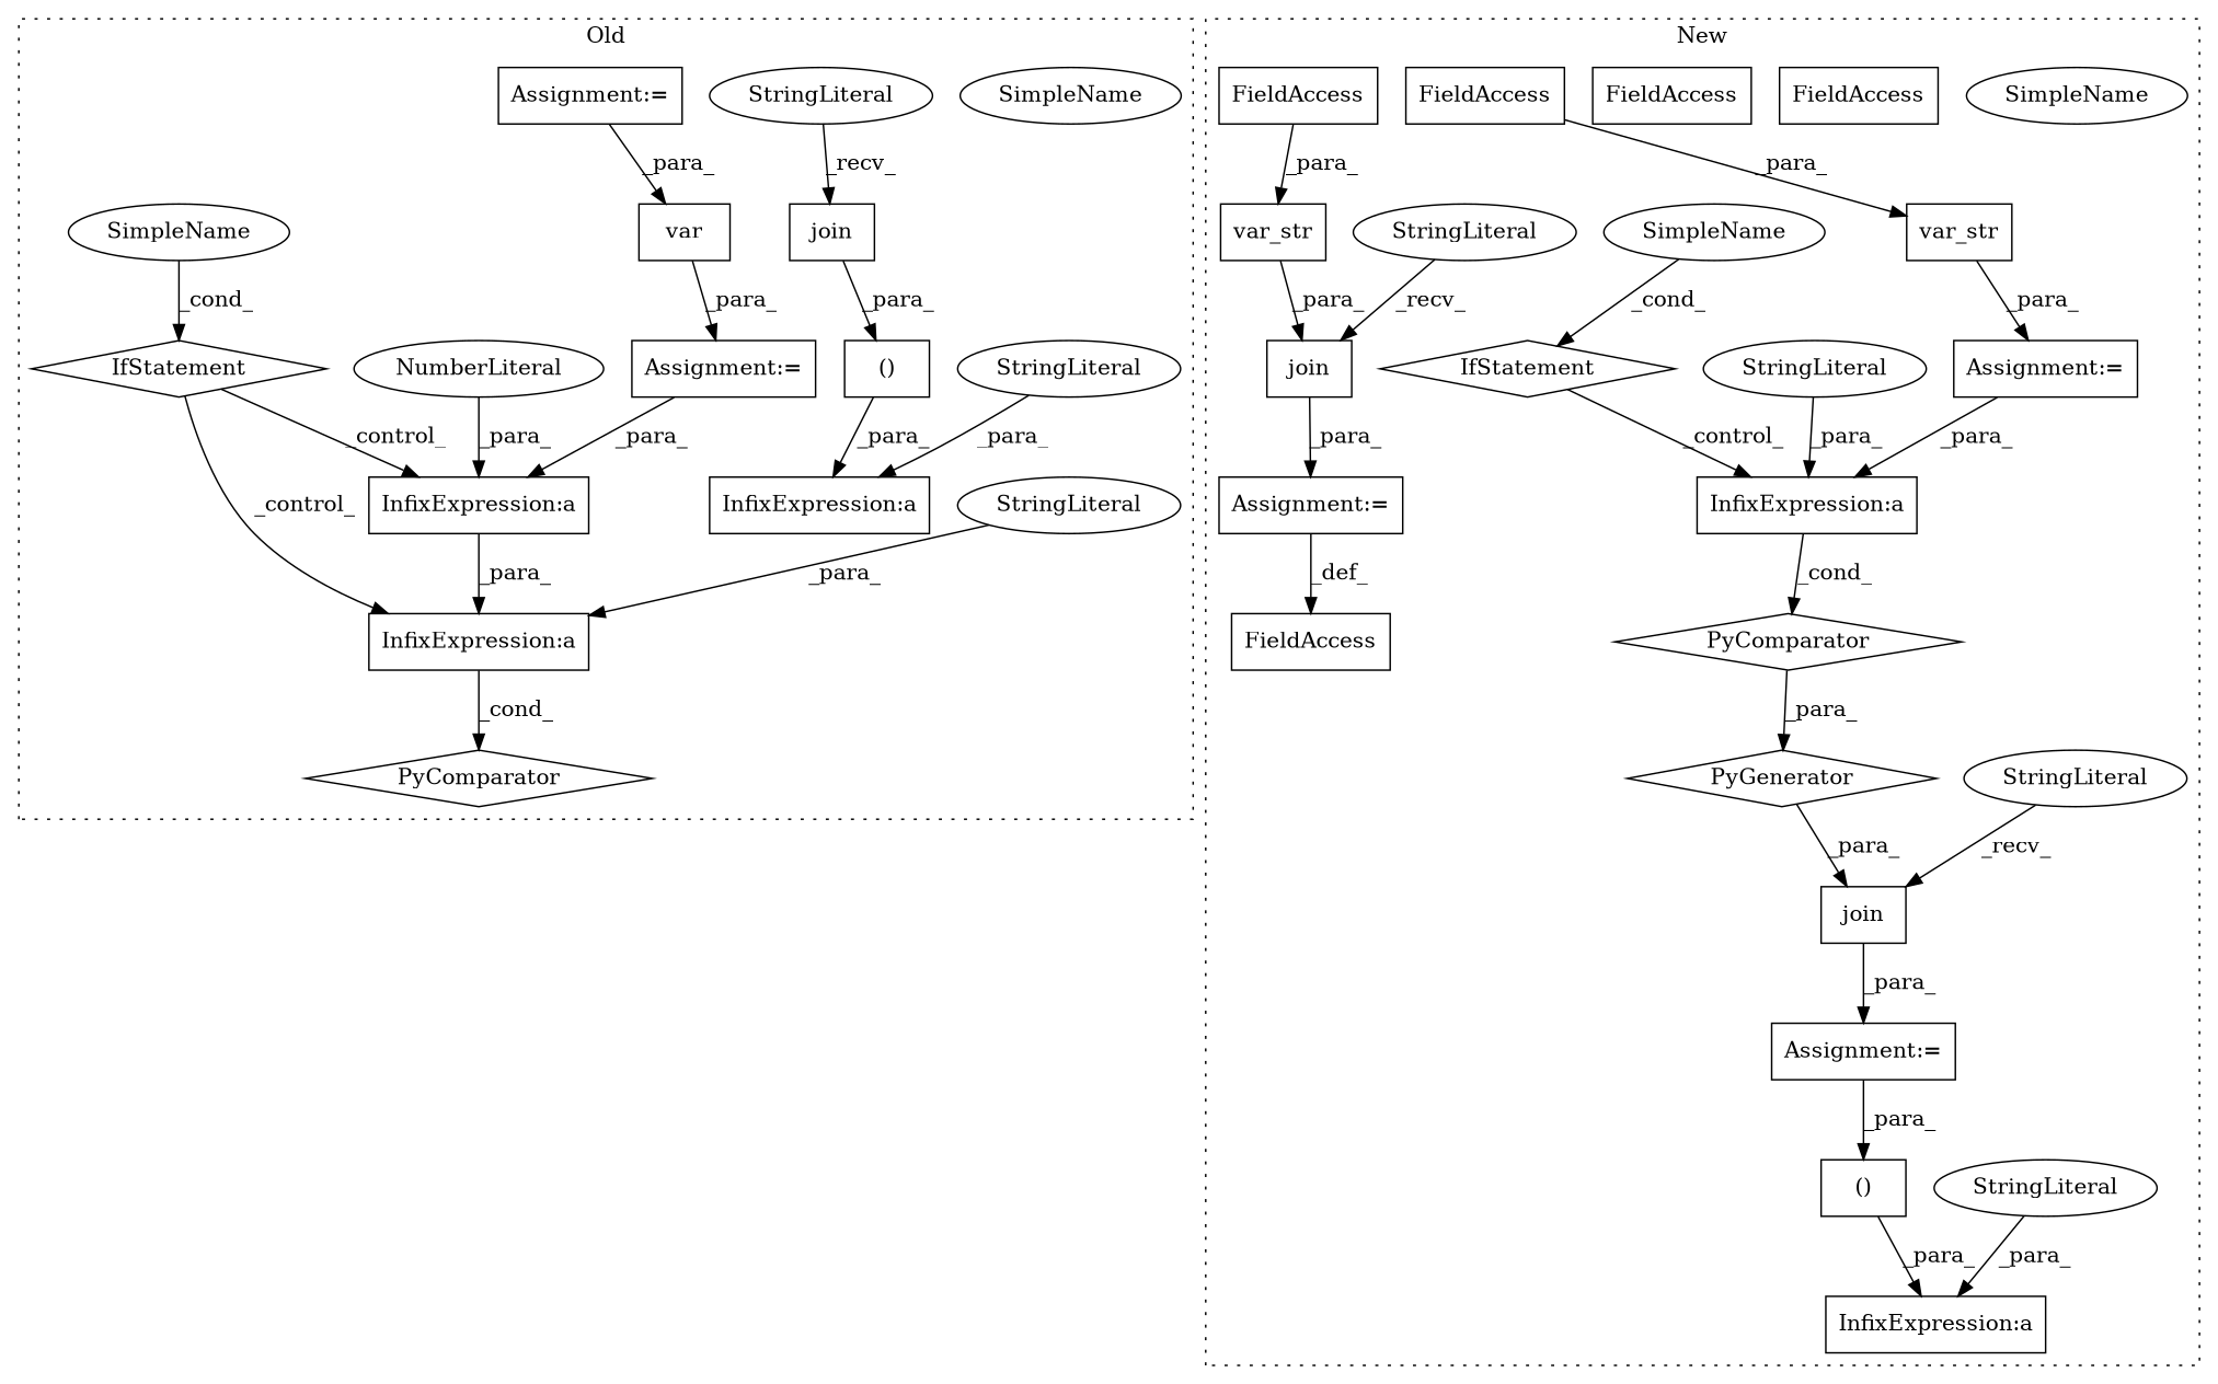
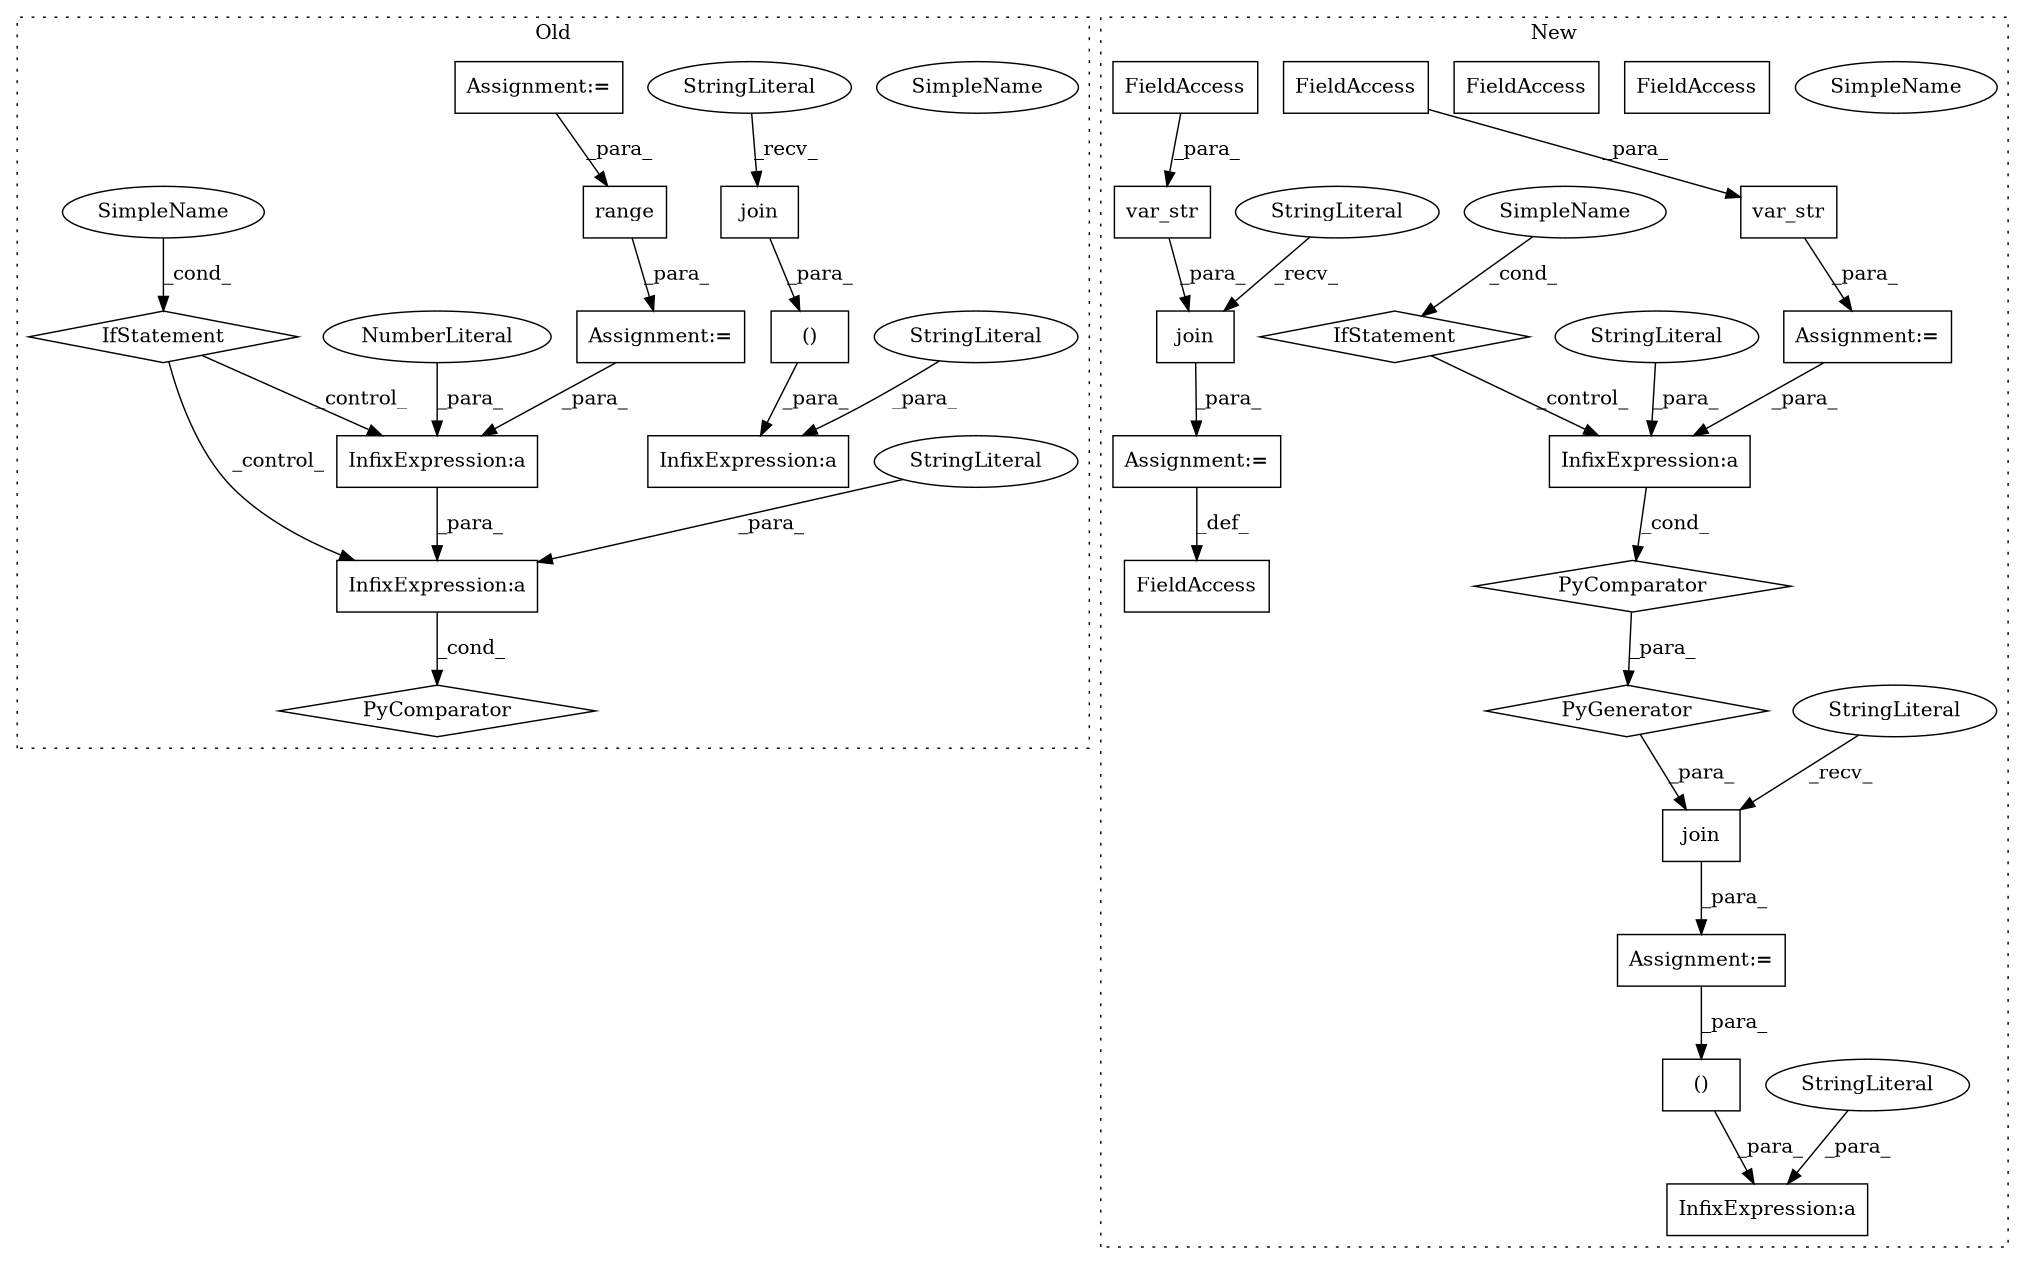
  digraph {
    fontname="DejaVu Serif"
    node [a=45 fontname="DejaVu Serif" l=5 s=1045 shape=box]
    edge [fontname="DejaVu Serif"]
    n1 [a=27 l=3 label="InfixExpression:a" s=981]
    n2 [a=106 l=160 label="()" s=921]
    n3 [a=27 l=3 label="InfixExpression:a" s=976]
    n4 [a=27 l=8 label="InfixExpression:a" s=913]
    n5 [a=34 l=1 label=NumberLiteral s=984 shape=ellipse]
-   n6 [a=32 l="6,1" label=var s="1052,1068"]
+   n6 [a=32 l="6,1" label=range s="1052,1068"]
    n7 [a=42 label=SimpleName s=1073 shape=ellipse]
    n8 [a=113 l=33 label=PyComparator shape=diamond]
    n9 [label=StringLiteral s=971 shape=ellipse]
    n10 [l=93 label=StringLiteral s=820 shape=ellipse]
    n11 [a=25 l=33 label=IfStatement shape=diamond]
    n12 [a=32 l="16,-5" label=join s="954,1086"]
    n13 [a=7 l=33 label="Assignment:="]
    n14 [a=7 l=1 label="Assignment:=" s=639]
    n15 [l=10 label=StringLiteral s=943 shape=ellipse]
    n16 [a=42 label=SimpleName s=1073 shape=ellipse]
    n17 [a=32 l="8,1" label=var_str s="919,938"]
    n18 [a=27 l=8 label="InfixExpression:a" s=1052]
    n19 [a=27 l=3 label="InfixExpression:a" s=839]
    n20 [a=106 l=26 label="()" s=1060]
    n21 [a=107 l=117 label=PyGenerator s=837 shape=diamond]
    n22 [a=113 l=36 label=PyComparator s=912 shape=diamond]
    n23 [a=42 label=SimpleName s=943 shape=ellipse]
    n24 [a=25 l=36 label=IfStatement s=912 shape=diamond]
    n25 [a=32 l="8,1" label=var_str s="744,763"]
    n26 [l=8 label=StringLiteral s=842 shape=ellipse]
    n27 [l=88 label=StringLiteral s=964 shape=ellipse]
    n28 [a=22 l=11 label=FieldAccess s=752]
    n29 [a=22 l=10 label=FieldAccess s=723]
    n30 [a=22 l=11 label=FieldAccess s=927]
    n31 [a=32 l="14,-3" label=join s="823,954"]
    n32 [l=4 label=StringLiteral s=818 shape=ellipse]
    n33 [a=32 l="5,1" label=join s="739,764"]
    n34 [l=4 label=StringLiteral s=734 shape=ellipse]
    n35 [a=7 l=1 label="Assignment:=" s=733]
    n36 [a=7 l=1 label="Assignment:=" s=817]
    n37 [a=7 l=36 label="Assignment:=" s=912]
    n38 [a=42 label=SimpleName s=943 shape=ellipse]
    n39 [a=22 l=11 label=FieldAccess s=927]
    n40 [a=22 l=11 label=FieldAccess s=752]
    subgraph cluster_1 {
      label=Old
      style=dotted
      n1
      n2
      n3
      n4
      n5
      n6
      n7
      n8
      n9
      n10
      n11
      n12
      n13
      n14
      n15
      n16
    }
    subgraph cluster_2 {
      label=New
      style=dotted
      n17
      n18
      n19
      n20
      n21
      n22
      n23
      n24
      n25
      n26
      n27
      n28
      n29
      n30
      n31
      n32
      n33
      n34
      n35
      n36
      n37
      n38
      n39
      n40
    }
    n1 -> n3 [label=_para_]
    n2 -> n4 [label=_para_]
    n3 -> n8 [label=_cond_]
    n5 -> n1 [label=_para_]
    n6 -> n13 [label=_para_]
    n9 -> n3 [label=_para_]
    n10 -> n4 [label=_para_]
    n11 -> n1 [label=_control_]
    n11 -> n3 [label=_control_]
    n12 -> n2 [label=_para_]
    n13 -> n1 [label=_para_]
    n14 -> n6 [label=_para_]
    n15 -> n12 [label=_recv_]
    n16 -> n11 [label=_cond_]
    n17 -> n37 [label=_para_]
    n19 -> n22 [label=_cond_]
    n20 -> n18 [label=_para_]
    n21 -> n31 [label=_para_]
    n22 -> n21 [label=_para_]
    n24 -> n19 [label=_control_]
    n25 -> n33 [label=_para_]
    n26 -> n19 [label=_para_]
    n27 -> n18 [label=_para_]
    n31 -> n36 [label=_para_]
    n32 -> n31 [label=_recv_]
    n33 -> n35 [label=_para_]
    n34 -> n33 [label=_recv_]
    n35 -> n29 [label=_def_]
    n36 -> n20 [label=_para_]
    n37 -> n19 [label=_para_]
    n38 -> n24 [label=_cond_]
    n39 -> n17 [label=_para_]
    n40 -> n25 [label=_para_]
  }
